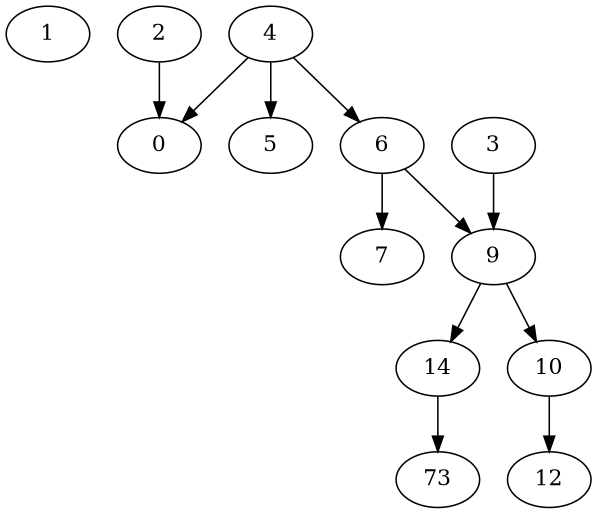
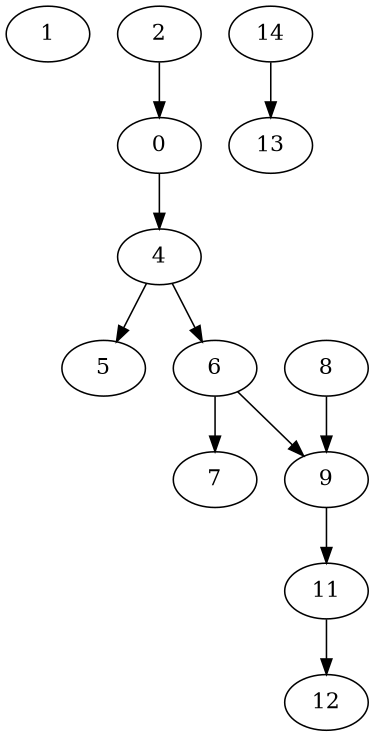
  digraph {
    node [alpha=0.07]
    1 [expect_size=7057736908511805]
    2 [alpha=0.15 expect_size=257724176394092544]
    n3 [alpha=0.10 expect_size=1249646963085416 label=0]
    4 [expect_size=1009703228028353]
    5 [alpha=0.20 expect_size=7451209840241858]
    6 [alpha=0.08 expect_size=1076502726151503872]
    7 [alpha=0.11 expect_size=33076049828336720]
    9 [alpha=0.05 expect_size=634242934400071]
-   8 [alpha=0.10 expect_size=24051604331464196 label=3]
+   8 [alpha=0.10 expect_size=24051604331464196]
    n10 [alpha=0.08 expect_size=35900947252512 label=14]
-   11 [alpha=0.14 expect_size=7430544075578548 label=10]
-   13 [alpha=0.01 expect_size=774649428312064000 label=73]
+   11 [alpha=0.14 expect_size=7430544075578548]
+   13 [alpha=0.01 expect_size=774649428312064000]
    12 [alpha=0.05 expect_size=6738361863667270]
    2 -> n3
-   4 -> n3
+   n3 -> 4
    4 -> 5
    4 -> 6
    6 -> 7
    6 -> 9
-   9 -> n10
    9 -> 11
    8 -> 9
    n10 -> 13
    11 -> 12
  }
